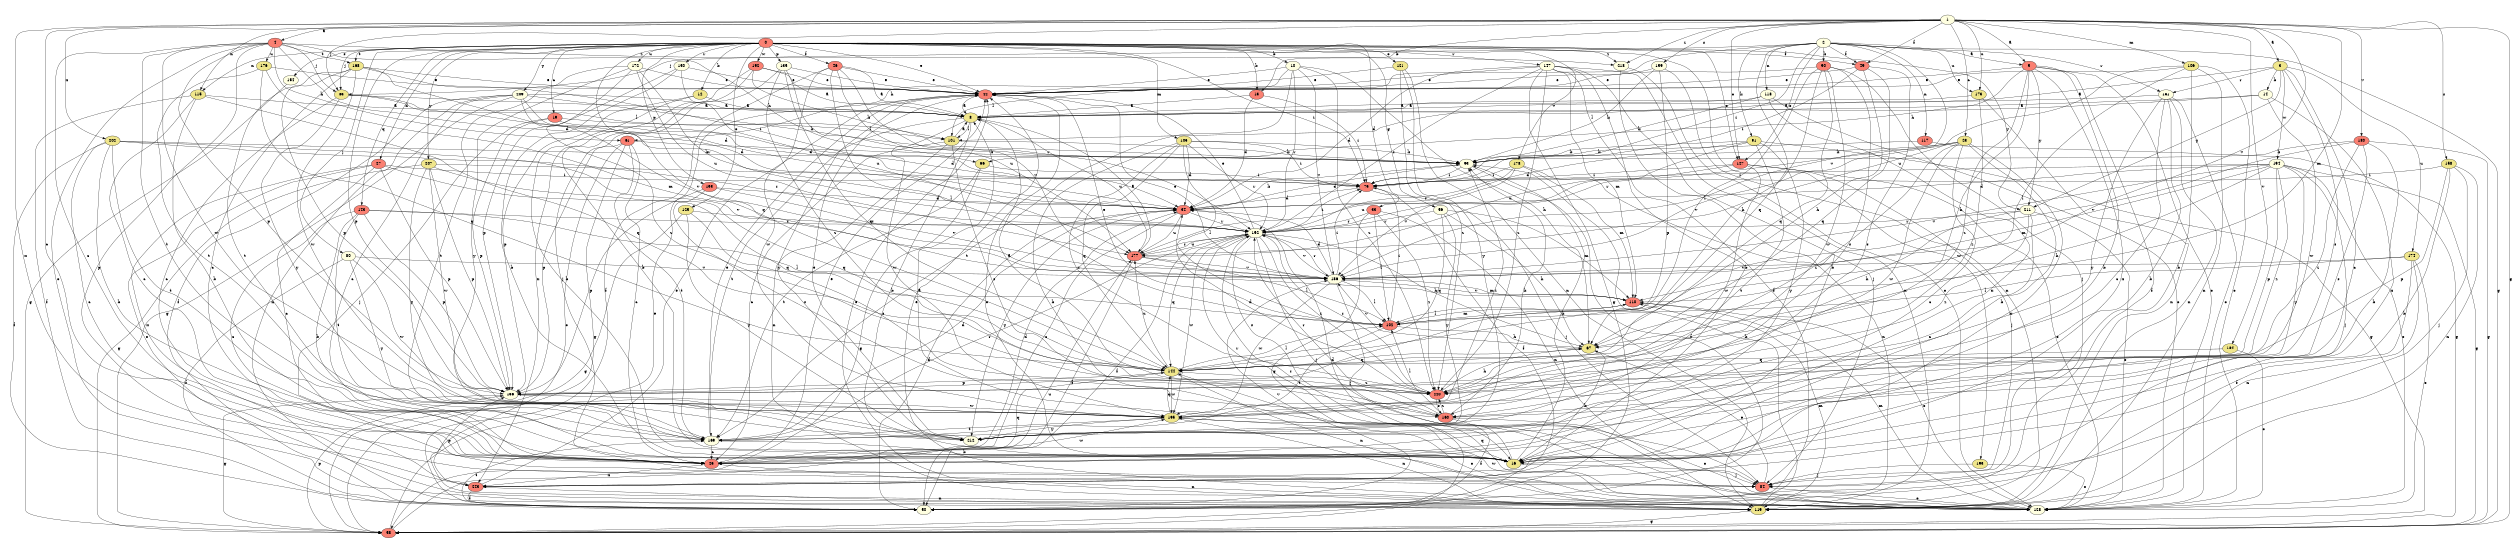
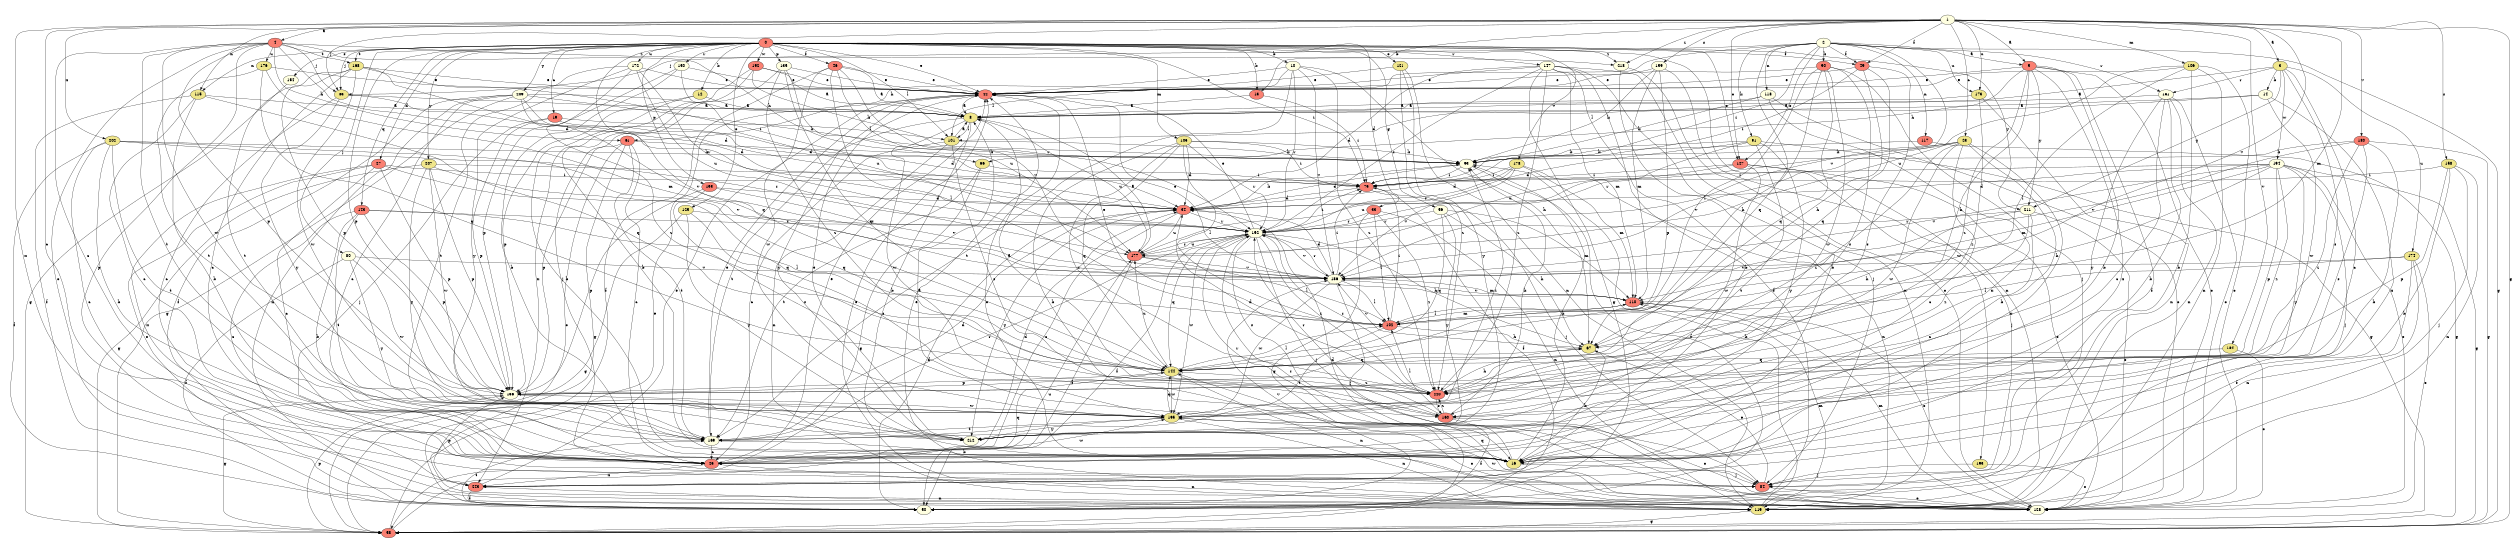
  strict digraph {
    node [fillcolor=salmon style=filled]
    10 [fillcolor=lightyellow]
    0
    12 [fillcolor=khaki]
    13
    19
    27
    33
    42
    46
    49
    56 [fillcolor=lightyellow]
    75
    80 [fillcolor=lightyellow]
    83 [fillcolor=khaki]
    101 [fillcolor=khaki]
    105 [fillcolor=khaki]
    115 [fillcolor=khaki]
    121 [fillcolor=khaki]
    125 [fillcolor=khaki]
    127
    133
    135 [fillcolor=lightyellow]
    136 [fillcolor=lightyellow]
    143
    144 [fillcolor=khaki]
    147 [fillcolor=lightyellow]
    150 [fillcolor=lightyellow]
    154 [fillcolor=lightyellow]
    168 [fillcolor=khaki]
    172 [fillcolor=lightyellow]
    178 [fillcolor=khaki]
    192
    193 [fillcolor=khaki]
    207 [fillcolor=khaki]
    209 [fillcolor=lightyellow]
    211 [fillcolor=lightyellow]
    218 [fillcolor=lightyellow]
    186 [fillcolor=lightyellow]
    169 [fillcolor=lightyellow]
    67 [fillcolor=khaki]
    220
    152 [fillcolor=lightyellow]
    8 [fillcolor=khaki]
    16 [fillcolor=khaki]
    34
    84
    25
    n48 [label=243]
    128 [fillcolor=lightyellow]
    58
    119 [fillcolor=khaki]
    102
    212 [fillcolor=lightyellow]
    195 [fillcolor=khaki]
    50 [fillcolor=lightyellow]
    160
    110
    93 [fillcolor=lightyellow]
    177
    1 [fillcolor=lightyellow]
    3 [fillcolor=khaki]
    4
    5
    23 [fillcolor=khaki]
    106 [fillcolor=khaki]
    158 [fillcolor=khaki]
    159 [fillcolor=lightyellow]
    173 [fillcolor=khaki]
    180
    184 [fillcolor=khaki]
    202 [fillcolor=khaki]
    151 [fillcolor=lightyellow]
    14 [fillcolor=lightyellow]
    174 [fillcolor=khaki]
    194 [fillcolor=lightyellow]
    61
    66 [fillcolor=khaki]
    176 [fillcolor=khaki]
    2 [fillcolor=lightyellow]
    90
    91 [fillcolor=khaki]
    117
    118 [fillcolor=lightyellow]
    10 -> 42 [label=e]
    10 -> 101 [label=l]
    10 -> 186 [label=v]
    10 -> 169 [label=t]
    10 -> 67 [label=h]
    10 -> 220 [label=z]
    10 -> 152 [label=r]
    0 -> 10 [label=b]
    0 -> 12 [label=b]
    0 -> 13 [label=b]
    0 -> 19 [label=c]
    0 -> 27 [label=d]
    0 -> 33 [label=d]
    0 -> 42 [label=e]
    0 -> 46 [label=f]
    0 -> 49 [label=f]
    0 -> 56 [label=g]
    0 -> 75 [label=i]
    0 -> 80 [label=j]
    0 -> 83 [label=j]
-   83 -> 101 [label=l]
+   0 -> 101 [label=l]
    0 -> 105 [label=m]
    0 -> 115 [label=n]
    0 -> 121 [label=o]
    0 -> 125 [label=o]
    0 -> 127 [label=o]
    0 -> 133 [label=p]
    0 -> 135 [label=p]
    0 -> 136 [label=p]
    0 -> 143 [label=q]
    0 -> 144 [label=q]
    0 -> 147 [label=r]
    0 -> 150 [label=r]
    0 -> 154 [label=s]
    0 -> 168 [label=t]
    0 -> 172 [label=u]
    0 -> 178 [label=v]
    0 -> 192 [label=w]
    0 -> 193 [label=w]
    0 -> 207 [label=y]
    0 -> 209 [label=y]
    0 -> 211 [label=y]
    0 -> 218 [label=z]
    12 -> 136 [label=p]
    12 -> 8 [label=a]
    12 -> 16 [label=b]
    13 -> 75 [label=i]
    13 -> 8 [label=a]
    19 -> 101 [label=l]
    19 -> 136 [label=p]
    19 -> 34 [label=d]
    19 -> 84 [label=j]
    27 -> 75 [label=i]
    27 -> 136 [label=p]
    27 -> 144 [label=q]
    27 -> 25 [label=c]
    27 -> n48 [label=x]
    27 -> 128 [label=o]
    33 -> 220 [label=z]
    33 -> 152 [label=r]
    33 -> 58 [label=g]
    33 -> 119 [label=n]
    33 -> 102 [label=l]
    42 -> 8 [label=a]
    42 -> 128 [label=o]
    42 -> 212 [label=y]
    46 -> 42 [label=e]
    46 -> 186 [label=v]
    46 -> 152 [label=r]
    46 -> 8 [label=a]
    46 -> 102 [label=l]
    46 -> 195 [label=w]
    46 -> 50 [label=f]
    49 -> 42 [label=e]
    49 -> 75 [label=i]
    49 -> 144 [label=q]
    49 -> 67 [label=h]
    49 -> 160 [label=s]
    56 -> 144 [label=q]
    56 -> 67 [label=h]
    56 -> 152 [label=r]
    56 -> 212 [label=y]
    56 -> 110 [label=m]
    75 -> 34 [label=d]
    75 -> 84 [label=j]
    75 -> 50 [label=f]
    80 -> 186 [label=v]
    80 -> 212 [label=y]
    80 -> 195 [label=w]
    80 -> 50 [label=f]
    83 -> 8 [label=a]
    83 -> 34 [label=d]
    83 -> 25 [label=c]
    83 -> 212 [label=y]
    101 -> 8 [label=a]
    101 -> 25 [label=c]
    101 -> 119 [label=n]
    101 -> 160 [label=s]
    101 -> 93 [label=k]
    105 -> 75 [label=i]
    105 -> 144 [label=q]
    105 -> 220 [label=z]
    105 -> 152 [label=r]
    105 -> 16 [label=b]
    105 -> 34 [label=d]
    105 -> 102 [label=l]
    105 -> 93 [label=k]
    115 -> 144 [label=q]
    115 -> 8 [label=a]
    115 -> 16 [label=b]
    115 -> 25 [label=c]
    115 -> 50 [label=f]
    121 -> 42 [label=e]
    121 -> 220 [label=z]
    121 -> 119 [label=n]
    121 -> 212 [label=y]
    125 -> 152 [label=r]
    125 -> 58 [label=g]
    125 -> 212 [label=y]
    125 -> 160 [label=s]
    127 -> 75 [label=i]
    127 -> 84 [label=j]
    127 -> 128 [label=o]
    127 -> 195 [label=w]
    127 -> 177 [label=u]
    133 -> 136 [label=p]
    133 -> 186 [label=v]
    133 -> 34 [label=d]
    133 -> 160 [label=s]
    135 -> 42 [label=e]
    135 -> 144 [label=q]
    135 -> 220 [label=z]
    135 -> 84 [label=j]
    135 -> 177 [label=u]
    136 -> 58 [label=g]
    136 -> 195 [label=w]
    143 -> 136 [label=p]
    143 -> 169 [label=t]
    143 -> 152 [label=r]
    143 -> 16 [label=b]
    143 -> 25 [label=c]
    143 -> 102 [label=l]
    144 -> 136 [label=p]
    144 -> 220 [label=z]
    144 -> 119 [label=n]
    144 -> 102 [label=l]
    144 -> 195 [label=w]
    144 -> 177 [label=u]
    147 -> 42 [label=e]
    147 -> 220 [label=z]
    147 -> 152 [label=r]
    147 -> 16 [label=b]
    147 -> 34 [label=d]
    147 -> 84 [label=j]
    147 -> 58 [label=g]
    147 -> 119 [label=n]
    147 -> 50 [label=f]
    147 -> 110 [label=m]
    150 -> 42 [label=e]
    150 -> 136 [label=p]
    150 -> 16 [label=b]
    150 -> 177 [label=u]
    154 -> 58 [label=g]
    168 -> 42 [label=e]
    168 -> 75 [label=i]
    168 -> 136 [label=p]
    168 -> 169 [label=t]
    168 -> 34 [label=d]
    168 -> 25 [label=c]
    168 -> 195 [label=w]
    172 -> 42 [label=e]
    172 -> 169 [label=t]
    172 -> 220 [label=z]
    172 -> 152 [label=r]
    172 -> 212 [label=y]
    172 -> 177 [label=u]
    178 -> 75 [label=i]
    178 -> 186 [label=v]
    178 -> 152 [label=r]
-   13 -> 34 [label=d]
+   178 -> 34 [label=d]
    178 -> 119 [label=n]
    178 -> 110 [label=m]
    192 -> 42 [label=e]
    192 -> 8 [label=a]
    192 -> 16 [label=b]
    192 -> n48 [label=x]
    192 -> 93 [label=k]
    193 -> 84 [label=j]
    193 -> 128 [label=o]
    207 -> 75 [label=i]
    207 -> 136 [label=p]
    207 -> 144 [label=q]
    207 -> 58 [label=g]
    207 -> 212 [label=y]
    207 -> 195 [label=w]
    209 -> 186 [label=v]
    209 -> 8 [label=a]
    209 -> 34 [label=d]
    209 -> 25 [label=c]
    209 -> 58 [label=g]
    209 -> 119 [label=n]
    209 -> 50 [label=f]
    209 -> 93 [label=k]
    211 -> 67 [label=h]
    211 -> 220 [label=z]
    211 -> 152 [label=r]
    211 -> 25 [label=c]
    211 -> 128 [label=o]
    218 -> 16 [label=b]
    218 -> 128 [label=o]
    186 -> 42 [label=e]
    186 -> 75 [label=i]
    186 -> 152 [label=r]
    186 -> 34 [label=d]
    186 -> 84 [label=j]
    186 -> 102 [label=l]
    186 -> 195 [label=w]
    186 -> 110 [label=m]
    169 -> 42 [label=e]
    169 -> 152 [label=r]
    169 -> 16 [label=b]
    169 -> 34 [label=d]
    169 -> 25 [label=c]
    67 -> 144 [label=q]
    67 -> 186 [label=v]
    67 -> 16 [label=b]
    220 -> 67 [label=h]
    220 -> 152 [label=r]
    220 -> 8 [label=a]
    220 -> 34 [label=d]
    220 -> 160 [label=s]
    152 -> 42 [label=e]
    152 -> 75 [label=i]
    152 -> 144 [label=q]
    152 -> 186 [label=v]
    152 -> 67 [label=h]
    152 -> 220 [label=z]
    152 -> 84 [label=j]
    152 -> 195 [label=w]
    152 -> 50 [label=f]
    152 -> 160 [label=s]
    152 -> 177 [label=u]
    8 -> 101 [label=l]
    8 -> 169 [label=t]
    8 -> 16 [label=b]
    8 -> 195 [label=w]
    8 -> 177 [label=u]
    16 -> 152 [label=r]
    16 -> 8 [label=a]
    16 -> 84 [label=j]
    16 -> 93 [label=k]
    34 -> 152 [label=r]
    34 -> 25 [label=c]
    34 -> 212 [label=y]
    34 -> 93 [label=k]
    34 -> 177 [label=u]
    84 -> 67 [label=e]
    84 -> 128 [label=o]
    25 -> 42 [label=e]
    25 -> 144 [label=q]
    25 -> 34 [label=d]
    25 -> n48 [label=x]
    25 -> 119 [label=n]
    25 -> 195 [label=w]
    n48 -> 42 [label=e]
    n48 -> 136 [label=p]
    n48 -> 119 [label=n]
    n48 -> 50 [label=f]
    128 -> 42 [label=e]
    128 -> 144 [label=q]
    128 -> 152 [label=r]
    128 -> 34 [label=d]
    128 -> 195 [label=w]
    128 -> 110 [label=m]
    58 -> 42 [label=e]
    58 -> 136 [label=p]
    58 -> 177 [label=u]
    119 -> 42 [label=e]
    119 -> 58 [label=g]
    119 -> 110 [label=m]
    119 -> 93 [label=k]
    102 -> 42 [label=e]
    102 -> 75 [label=i]
    102 -> 169 [label=t]
    102 -> 67 [label=h]
    102 -> 110 [label=m]
    212 -> 42 [label=e]
    195 -> 144 [label=q]
    195 -> 169 [label=t]
    195 -> 128 [label=o]
    195 -> 119 [label=n]
    195 -> 212 [label=y]
    195 -> 93 [label=i]
    50 -> 186 [label=v]
    50 -> 169 [label=t]
    50 -> 34 [label=d]
    160 -> 220 [label=z]
    160 -> 152 [label=r]
    160 -> 128 [label=o]
    160 -> 102 [label=l]
    160 -> 50 [label=f]
    160 -> 93 [label=k]
    110 -> 186 [label=v]
    110 -> 128 [label=o]
    110 -> 102 [label=l]
    93 -> 75 [label=i]
    93 -> 34 [label=d]
    93 -> 50 [label=f]
    177 -> 186 [label=v]
    177 -> 152 [label=r]
    177 -> 8 [label=a]
    177 -> 102 [label=l]
    177 -> 50 [label=f]
    1 -> 13 [label=b]
    1 -> 49 [label=f]
    1 -> 83 [label=j]
    1 -> 115 [label=n]
    1 -> 127 [label=o]
    1 -> 218 [label=z]
    1 -> 186 [label=v]
    1 -> 25 [label=c]
    1 -> n48 [label=x]
    1 -> 58 [label=g]
    1 -> 110 [label=m]
    1 -> 3 [label=a]
    1 -> 4 [label=a]
    1 -> 5 [label=a]
    1 -> 23 [label=c]
    1 -> 106 [label=m]
    1 -> 158 [label=s]
    1 -> 159 [label=s]
    1 -> 173 [label=u]
    1 -> 180 [label=v]
    1 -> 184 [label=v]
    1 -> 202 [label=x]
    3 -> 211 [label=y]
    3 -> 8 [label=a]
    3 -> 25 [label=c]
    3 -> 160 [label=s]
    3 -> 151 [label=r]
    3 -> 14 [label=b]
    3 -> 174 [label=u]
    3 -> 194 [label=w]
    4 -> 83 [label=j]
    4 -> 136 [label=p]
    4 -> 168 [label=t]
    4 -> 218 [label=z]
    4 -> 169 [label=t]
    4 -> 34 [label=d]
    4 -> 84 [label=p]
    4 -> 25 [label=c]
    4 -> 128 [label=o]
    4 -> 195 [label=w]
    4 -> 61 [label=h]
    4 -> 66 [label=h]
    4 -> 176 [label=u]
    5 -> 42 [label=e]
    5 -> 211 [label=y]
    5 -> 67 [label=h]
    5 -> 220 [label=z]
    5 -> 16 [label=b]
    5 -> n48 [label=x]
    5 -> 128 [label=o]
    5 -> 50 [label=f]
    5 -> 66 [label=h]
    23 -> 186 [label=v]
    23 -> 220 [label=z]
    23 -> 152 [label=r]
    23 -> 16 [label=b]
    23 -> 25 [label=c]
    23 -> n48 [label=x]
    23 -> 195 [label=w]
    23 -> 93 [label=k]
    106 -> 42 [label=e]
    106 -> 16 [label=b]
    106 -> 128 [label=o]
    106 -> 119 [label=n]
    106 -> 102 [label=l]
    106 -> 177 [label=u]
    158 -> 75 [label=i]
    158 -> 136 [label=p]
    158 -> 16 [label=b]
    158 -> 84 [label=j]
    158 -> 119 [label=n]
    159 -> 42 [label=e]
    159 -> 136 [label=p]
    159 -> 119 [label=n]
+   159 -> 110 [label=m]
    159 -> 93 [label=k]
    173 -> 220 [label=z]
    173 -> 8 [label=a]
    173 -> 119 [label=n]
    180 -> 186 [label=v]
    180 -> 220 [label=z]
    180 -> 16 [label=b]
    180 -> 58 [label=g]
    180 -> 160 [label=s]
    180 -> 93 [label=k]
    184 -> 144 [label=q]
    184 -> 128 [label=o]
    202 -> 186 [label=v]
    202 -> 169 [label=t]
    202 -> 152 [label=r]
    202 -> 16 [label=b]
    202 -> 25 [label=c]
    202 -> 50 [label=f]
    202 -> 93 [label=k]
    151 -> 8 [label=a]
    151 -> 16 [label=b]
    151 -> 25 [label=c]
    151 -> 128 [label=o]
    151 -> 119 [label=n]
    151 -> 212 [label=y]
    14 -> 101 [label=l]
    14 -> 8 [label=a]
    14 -> n48 [label=x]
    14 -> 195 [label=w]
    174 -> 186 [label=v]
    174 -> 128 [label=o]
    174 -> 119 [label=n]
    174 -> 102 [label=l]
    174 -> 50 [label=f]
    194 -> 75 [label=i]
    194 -> 136 [label=p]
    194 -> 186 [label=v]
    194 -> 67 [label=h]
    194 -> 220 [label=z]
    194 -> 34 [label=d]
    194 -> 84 [label=j]
    194 -> 128 [label=o]
    194 -> 58 [label=g]
    194 -> 212 [label=y]
    194 -> 110 [label=m]
    61 -> 136 [label=p]
    61 -> 169 [label=t]
    61 -> 25 [label=c]
    61 -> 128 [label=o]
    61 -> 58 [label=g]
    61 -> 93 [label=k]
    66 -> 75 [label=i]
    66 -> 169 [label=t]
    66 -> 58 [label=g]
    176 -> 42 [label=e]
    176 -> 144 [label=q]
    176 -> 169 [label=t]
    176 -> 110 [label=m]
    2 -> 49 [label=f]
    2 -> 75 [label=i]
    2 -> 83 [label=j]
    2 -> 127 [label=o]
    2 -> 144 [label=q]
    2 -> 186 [label=v]
    2 -> 58 [label=g]
    2 -> 5 [label=a]
    2 -> 173 [label=u]
    2 -> 151 [label=r]
    2 -> 61 [label=h]
    2 -> 90 [label=k]
    2 -> 91 [label=k]
    2 -> 117 [label=n]
    2 -> 118 [label=n]
    90 -> 42 [label=e]
    90 -> 144 [label=q]
    90 -> 67 [label=h]
    90 -> 84 [label=j]
    90 -> 102 [label=l]
    90 -> 195 [label=w]
    90 -> 160 [label=s]
    91 -> 169 [label=t]
    91 -> 34 [label=d]
    91 -> 58 [label=g]
    91 -> 212 [label=y]
    91 -> 93 [label=k]
    91 -> 177 [label=u]
    117 -> 58 [label=g]
    117 -> 93 [label=k]
    118 -> 8 [label=a]
    118 -> n48 [label=x]
    118 -> 128 [label=o]
    118 -> 93 [label=k]
  }
